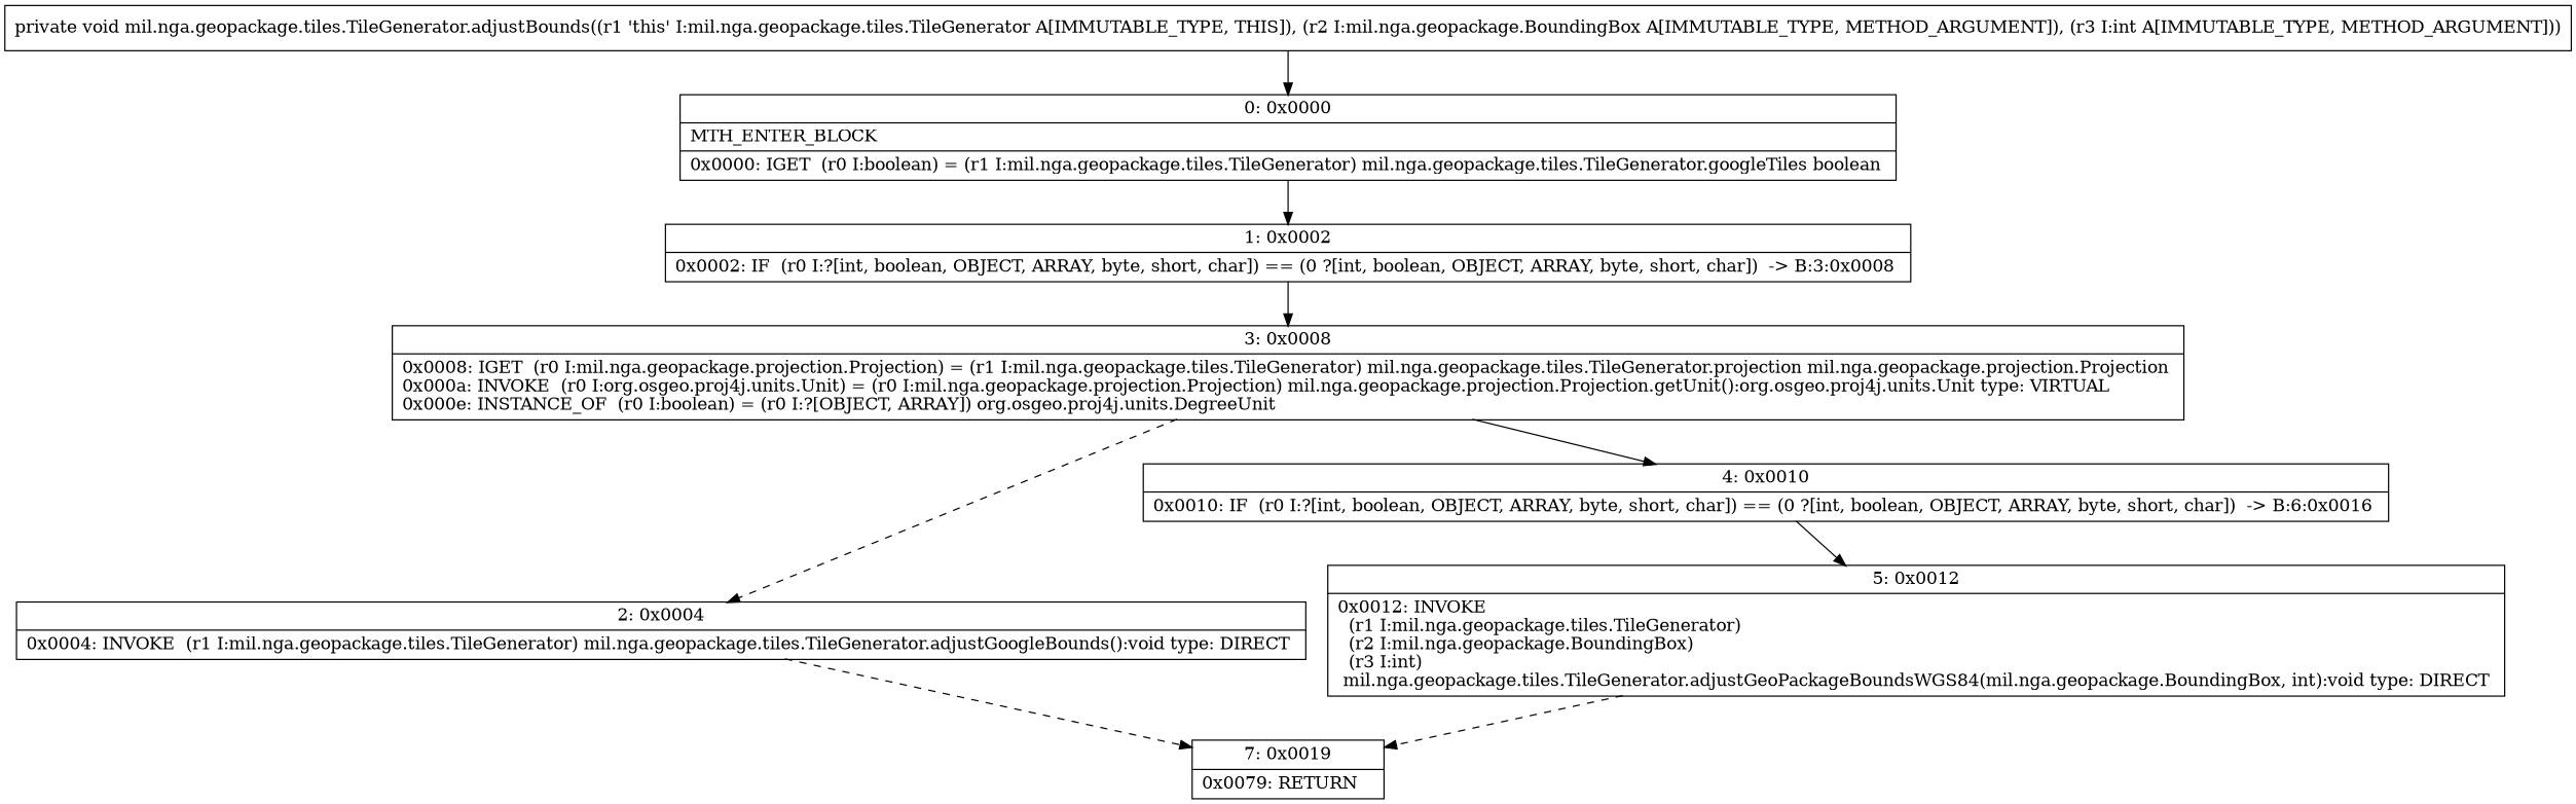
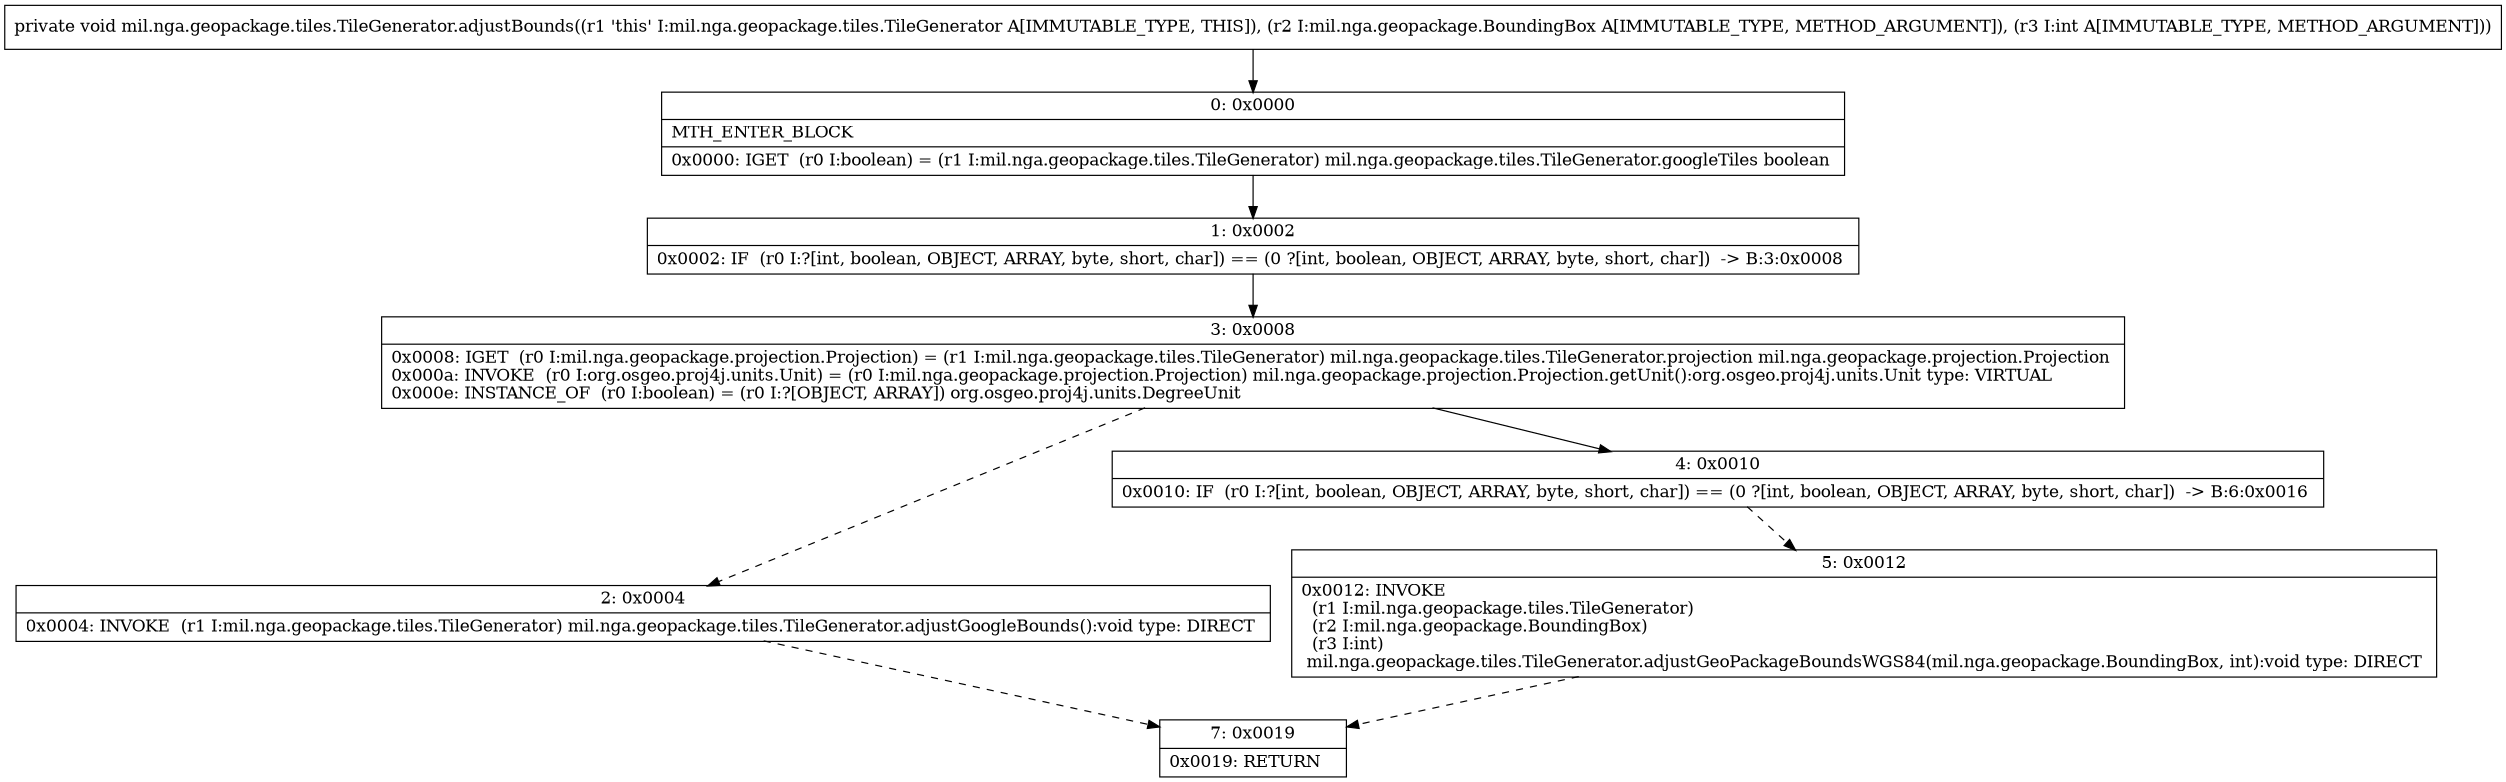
  digraph {
    node [shape=record]
    n1 [label="{0\:\ 0x0000|MTH_ENTER_BLOCK\l|0x0000: IGET  (r0 I:boolean) = (r1 I:mil.nga.geopackage.tiles.TileGenerator) mil.nga.geopackage.tiles.TileGenerator.googleTiles boolean \l}"]
    n2 [label="{1\:\ 0x0002|0x0002: IF  (r0 I:?[int, boolean, OBJECT, ARRAY, byte, short, char]) == (0 ?[int, boolean, OBJECT, ARRAY, byte, short, char])  \-\> B:3:0x0008 \l}"]
    n3 [label="{3\:\ 0x0008|0x0008: IGET  (r0 I:mil.nga.geopackage.projection.Projection) = (r1 I:mil.nga.geopackage.tiles.TileGenerator) mil.nga.geopackage.tiles.TileGenerator.projection mil.nga.geopackage.projection.Projection \l0x000a: INVOKE  (r0 I:org.osgeo.proj4j.units.Unit) = (r0 I:mil.nga.geopackage.projection.Projection) mil.nga.geopackage.projection.Projection.getUnit():org.osgeo.proj4j.units.Unit type: VIRTUAL \l0x000e: INSTANCE_OF  (r0 I:boolean) = (r0 I:?[OBJECT, ARRAY]) org.osgeo.proj4j.units.DegreeUnit \l}"]
    n4 [label="{2\:\ 0x0004|0x0004: INVOKE  (r1 I:mil.nga.geopackage.tiles.TileGenerator) mil.nga.geopackage.tiles.TileGenerator.adjustGoogleBounds():void type: DIRECT \l}"]
-   n5 [label="{7\:\ 0x0019|0x0079: RETURN   \l}"]
+   n5 [label="{7\:\ 0x0019|0x0019: RETURN   \l}"]
    n6 [label="{4\:\ 0x0010|0x0010: IF  (r0 I:?[int, boolean, OBJECT, ARRAY, byte, short, char]) == (0 ?[int, boolean, OBJECT, ARRAY, byte, short, char])  \-\> B:6:0x0016 \l}"]
    n7 [label="{5\:\ 0x0012|0x0012: INVOKE  \l  (r1 I:mil.nga.geopackage.tiles.TileGenerator)\l  (r2 I:mil.nga.geopackage.BoundingBox)\l  (r3 I:int)\l mil.nga.geopackage.tiles.TileGenerator.adjustGeoPackageBoundsWGS84(mil.nga.geopackage.BoundingBox, int):void type: DIRECT \l}"]
    n8 [label="{private void mil.nga.geopackage.tiles.TileGenerator.adjustBounds((r1 'this' I:mil.nga.geopackage.tiles.TileGenerator A[IMMUTABLE_TYPE, THIS]), (r2 I:mil.nga.geopackage.BoundingBox A[IMMUTABLE_TYPE, METHOD_ARGUMENT]), (r3 I:int A[IMMUTABLE_TYPE, METHOD_ARGUMENT])) }"]
    n1 -> n2
    n2 -> n3
    n3 -> n4 [style=dashed]
    n3 -> n6
    n4 -> n5 [style=dashed]
-   n6 -> n7 [style=solid]
+   n6 -> n7 [style=dashed]
    n7 -> n5 [style=dashed]
    n8 -> n1
  }
